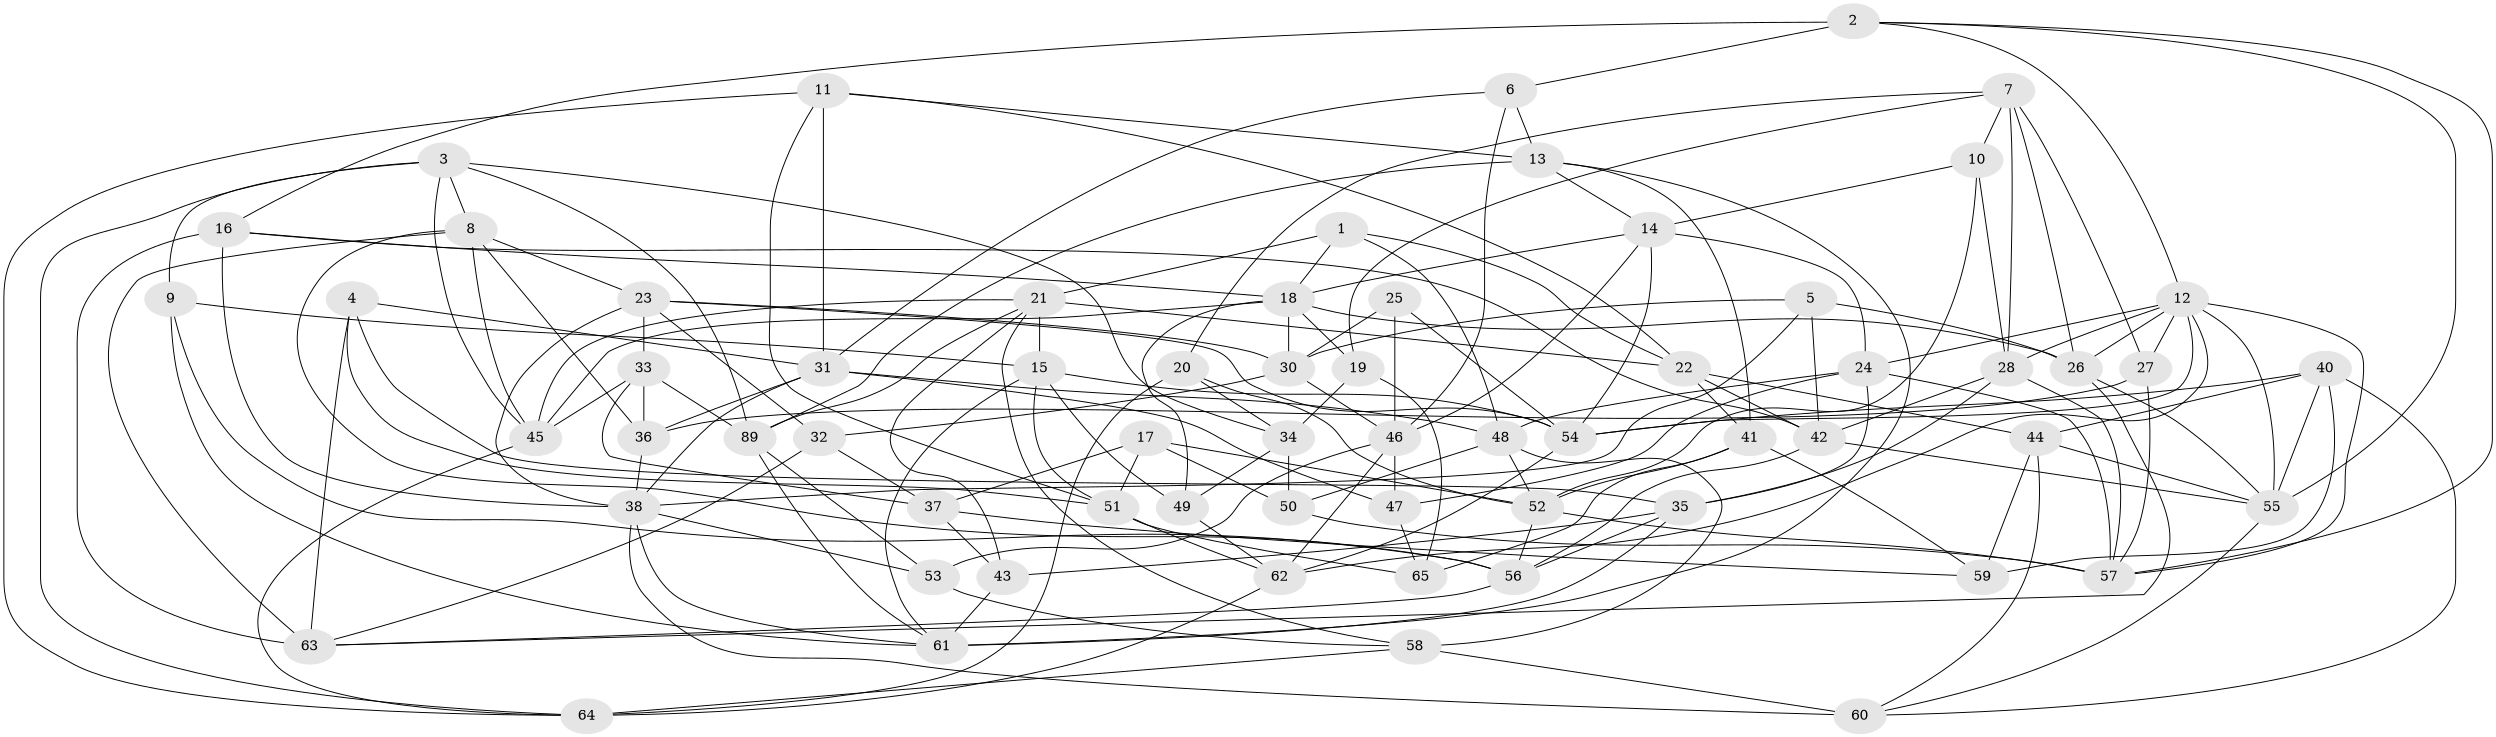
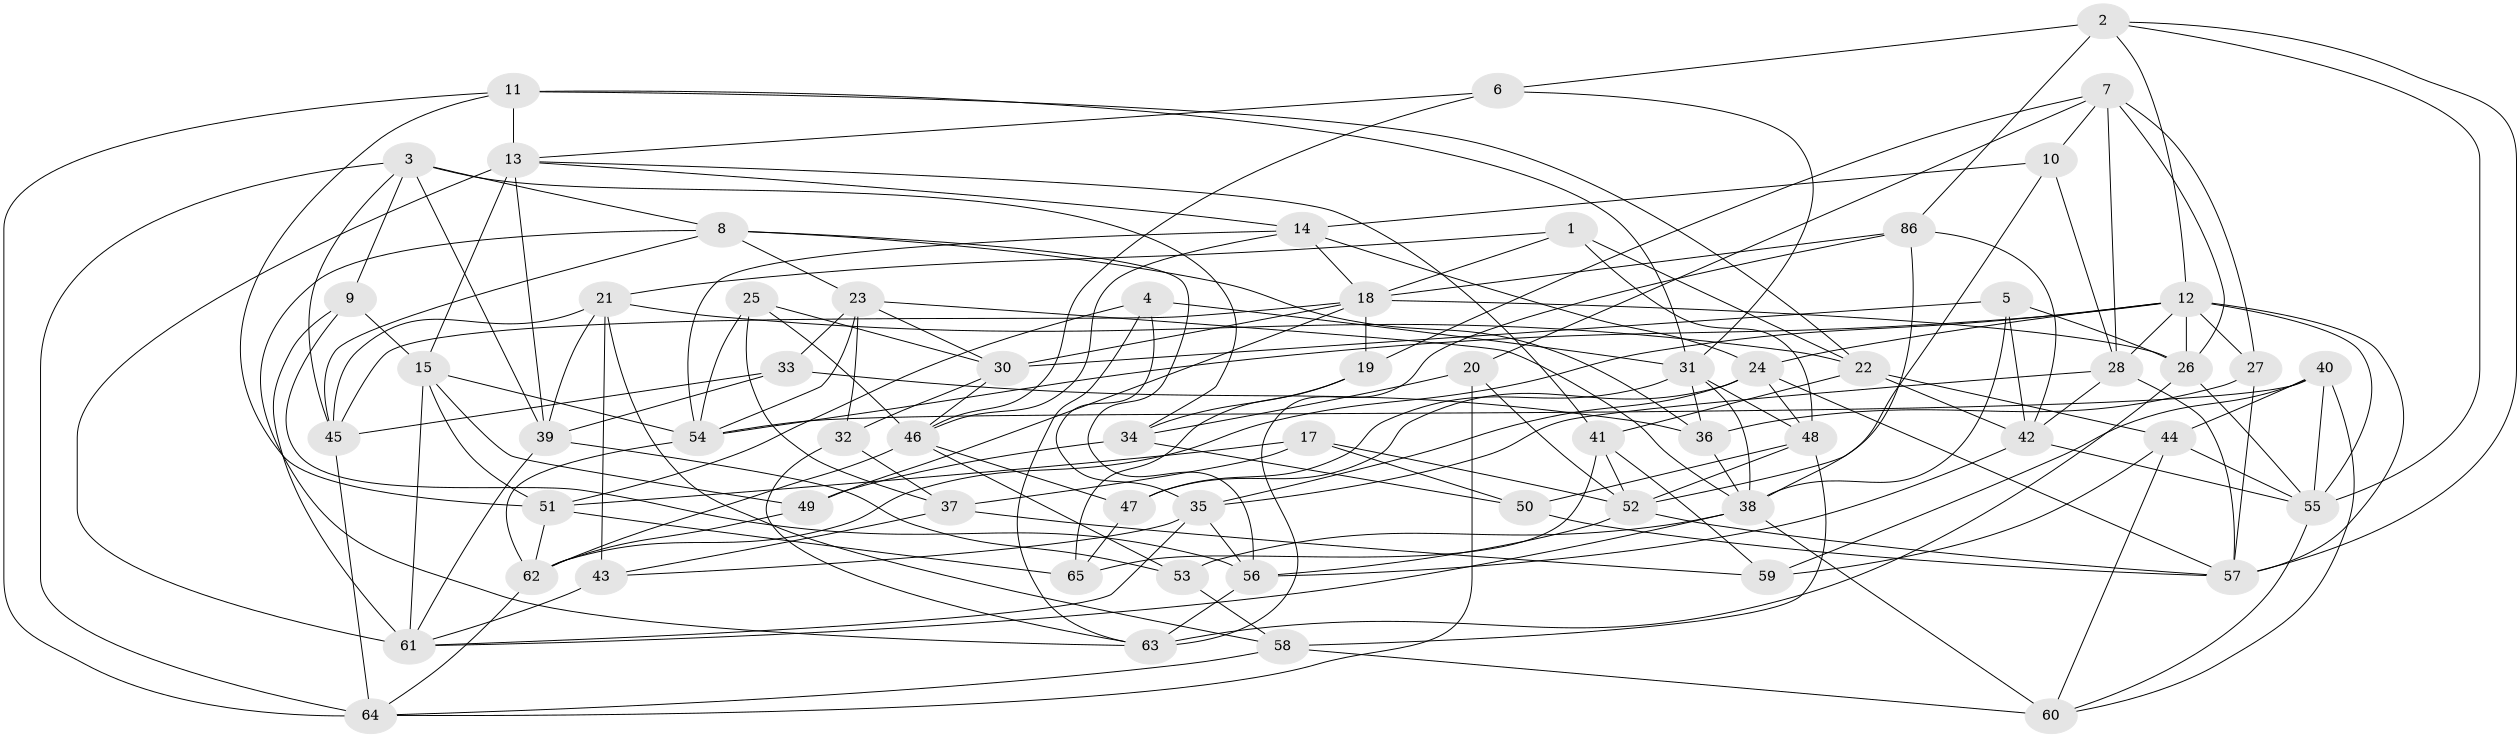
  graph {
    node [color=gray90 style=filled]
    edge [weight=1.0]
    1
    18
    21
    22
    48
    45
    26
    30
    19
    49
-   39 [label=89]
+   39
    43
    58
    42
    41
    44
    52
    50
    2
    6
    12
-   16
+   16 [label=86]
    55
    57
    31
    13
    46
    27
    28
    24
    54
    62
    63
    38
    60
    3
    8
    9
    34
    64
    23
    36
    56
    15
    61
    53
    4
    35
    51
    47
    65
    5
    32
    14
    7
    10
    20
    33
    11
    59
    17
    37
    25
    40
    1 -- 18
    1 -- 21
    1 -- 22
    1 -- 48
    18 -- 45
    18 -- 26
    18 -- 30
    18 -- 19
    18 -- 49
    21 -- 22
    21 -- 45
    21 -- 39
    21 -- 43
    21 -- 58
    22 -- 42
    22 -- 41
    22 -- 44
    48 -- 58
    48 -- 52
    48 -- 50
    45 -- 64
    26 -- 55
    26 -- 63
    30 -- 46
    30 -- 32
    19 -- 34
    19 -- 65
    49 -- 62
    39 -- 61
    39 -- 53
    43 -- 61
    58 -- 60 [weight=2.0]
    58 -- 64
    42 -- 55
    42 -- 56
    41 -- 52
    41 -- 65 [weight=2.0]
    41 -- 59
    44 -- 55 [weight=2.0]
    44 -- 60
    44 -- 59
    52 -- 57
    52 -- 56
    50 -- 57
    2 -- 6
    2 -- 12
    2 -- 16 [weight=2.0]
    2 -- 55
    2 -- 57
    6 -- 31
    6 -- 13
    6 -- 46
    12 -- 26
    12 -- 55
    12 -- 57 [weight=2.0]
    12 -- 27
    12 -- 28
    12 -- 24
    12 -- 54
    12 -- 62
    16 -- 18
    16 -- 42
    16 -- 63
    16 -- 38
    55 -- 60
    31 -- 48
    31 -- 38
    31 -- 36 [weight=2.0]
    31 -- 47
    13 -- 39
    13 -- 41
-   21 -- 15
+   13 -- 15
    13 -- 61 [weight=2.0]
    13 -- 14
    46 -- 62
    46 -- 53
    46 -- 47 [weight=2.0]
    27 -- 57
    27 -- 36
    28 -- 42
    28 -- 57
    28 -- 35
    24 -- 48
    24 -- 57
    24 -- 35
    24 -- 47
    54 -- 62
    62 -- 64
    38 -- 60
    38 -- 61
    38 -- 53
    3 -- 45
    3 -- 39
    3 -- 8
    3 -- 9
    3 -- 34
    3 -- 64
    8 -- 45
    8 -- 63
    8 -- 23
    8 -- 36
    8 -- 56
    9 -- 56
    9 -- 15
    9 -- 61
    34 -- 49 [weight=2.0]
    34 -- 50
    23 -- 30
    23 -- 54
    23 -- 38
    23 -- 32
    23 -- 33
    36 -- 38
    56 -- 63
    15 -- 49
    15 -- 54
    15 -- 61
    15 -- 51
    53 -- 58
    4 -- 31
    4 -- 63
    4 -- 35
    4 -- 51
    35 -- 43
    35 -- 56
    35 -- 61
    51 -- 62
    51 -- 65
    47 -- 65 [weight=2.0]
    5 -- 26
    5 -- 30
    5 -- 42
    5 -- 38
    32 -- 63
    32 -- 37
    14 -- 18
    14 -- 46
    14 -- 24
    14 -- 54
    7 -- 26
    7 -- 19
    7 -- 27
    7 -- 28
    7 -- 10
    7 -- 20
    10 -- 52
    10 -- 28
    10 -- 14
    20 -- 52
    20 -- 34
    20 -- 64
    33 -- 45
    33 -- 39
    33 -- 36
    11 -- 22
    11 -- 31
    11 -- 13
    11 -- 64
    11 -- 51
    17 -- 52 [weight=2.0]
    17 -- 50
    17 -- 51
    17 -- 37 [weight=2.0]
    37 -- 43
    37 -- 59
    25 -- 30
    25 -- 46
    25 -- 54
-   33 -- 37
+   25 -- 37
    40 -- 44
    40 -- 55
    40 -- 54 [weight=2.0]
    40 -- 60
    40 -- 59
  }
